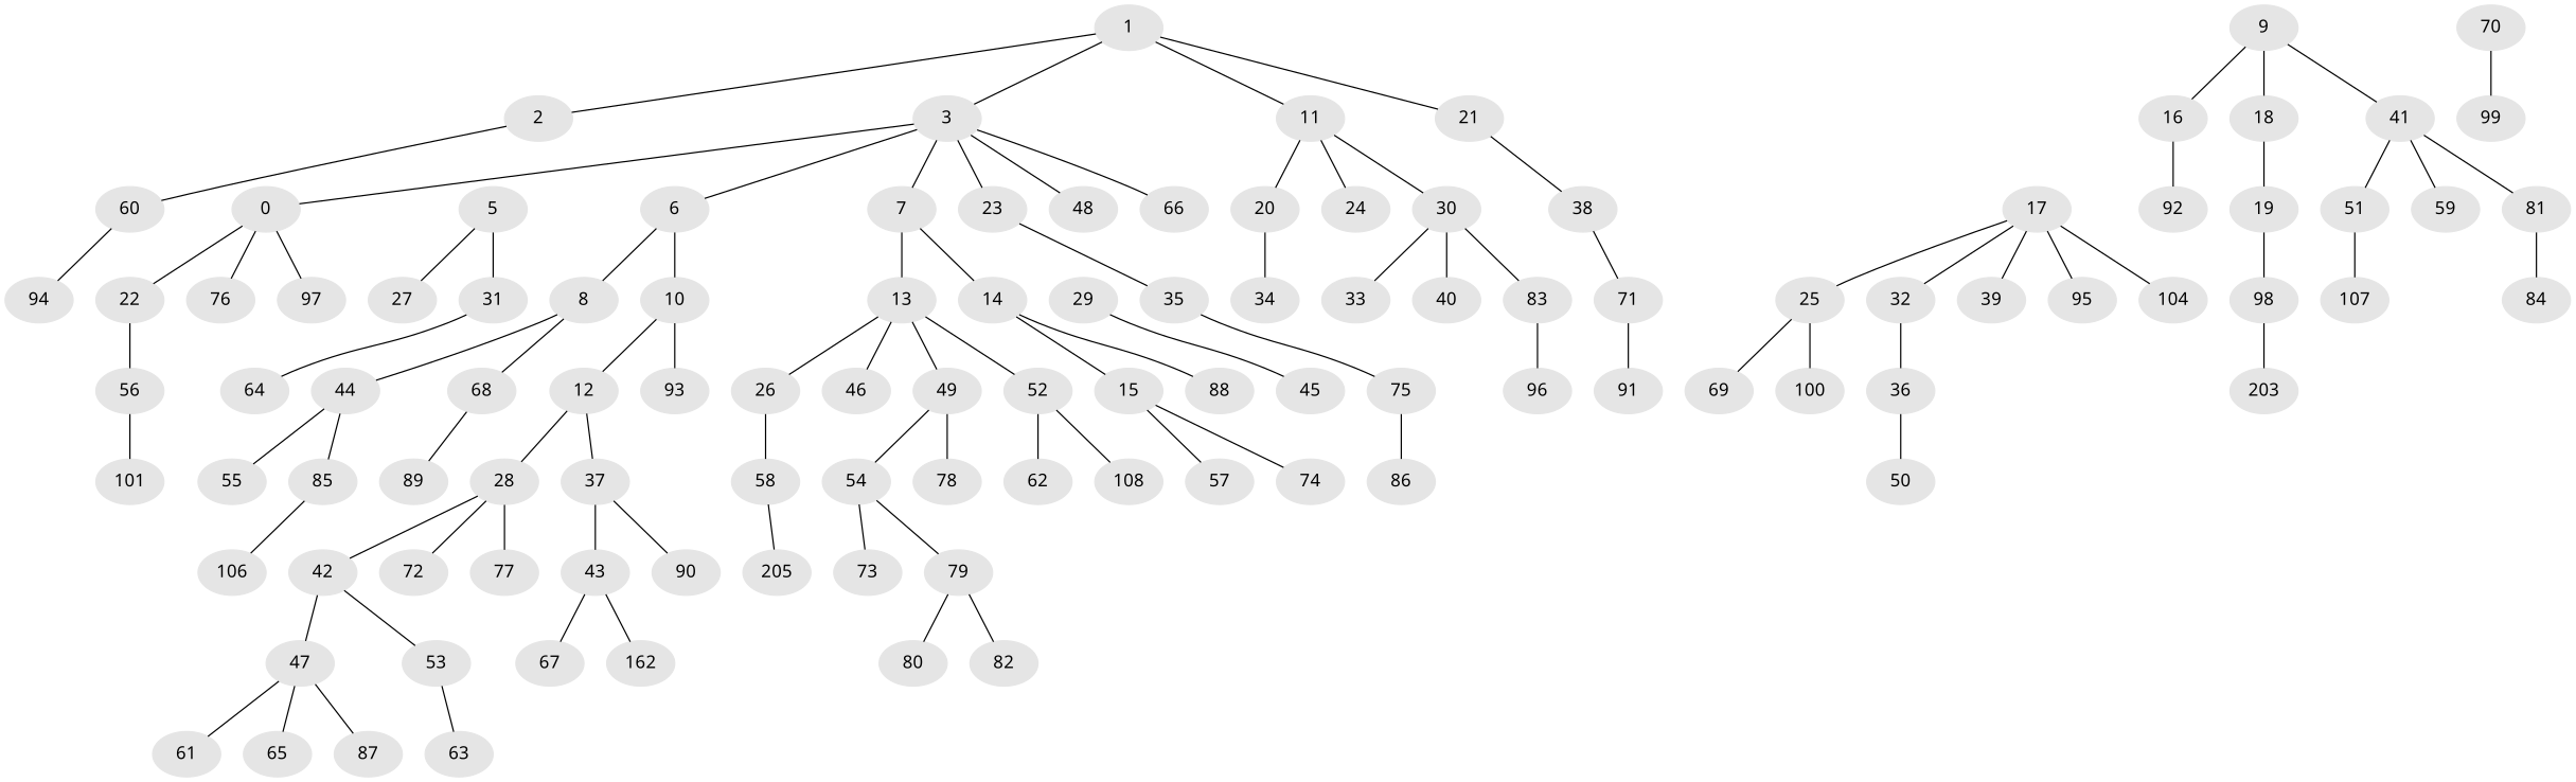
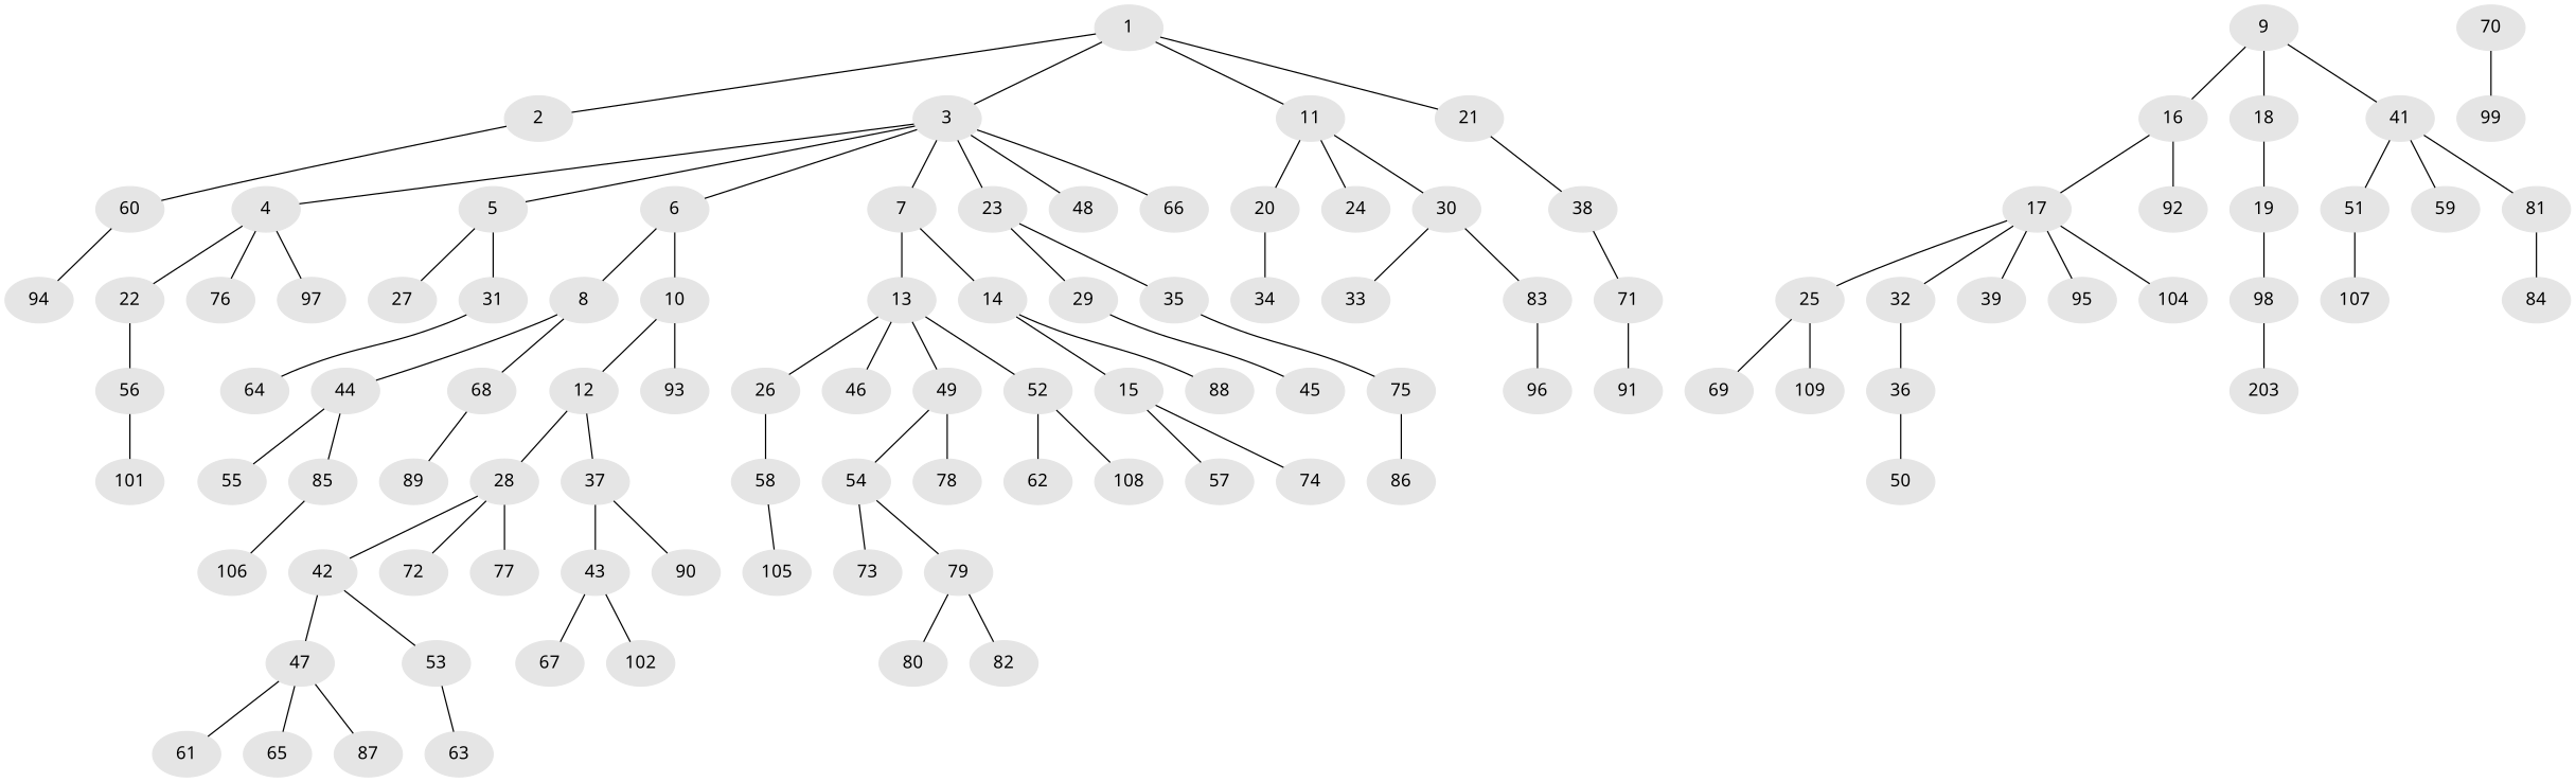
  graph {
    fontname="Noto Sans"
    node [color=gray90 fontname="Noto Sans" style=filled]
    edge [fontname="Noto Sans"]
    1
    2
    3
    11
    21
    60
-   4 [label=0]
+   4
    5
    6
    7
    23
    48
    66
    9
    16
    18
    41
    20
    24
    30
    38
    94
    22
    76
    97
    27
    31
    8
    10
    13
    14
    29
    35
    56
    64
    44
    68
    12
    93
    26
    46
    49
    52
    15
    88
    55
    85
    89
    17
    92
    19
    51
    59
    81
    28
    37
    34
    33
-   40
    83
    42
    72
    77
    43
    90
    58
    54
    78
    62
    108
    57
    74
    25
    32
    39
    95
    104
    69
-   100
+   100 [label=109]
    36
    98
    n82 [label=203]
    71
    101
    45
    75
-   105 [label=205]
+   105
    47
    53
    96
    50
    86
    67
-   102 [label=162]
+   102
    91
    107
    84
    61
    65
    87
    63
    70
    99
    106
    73
    79
    80
    82
    1 -- 2
    1 -- 3
    1 -- 11
    1 -- 21
    2 -- 60
    3 -- 4
+   3 -- 5
    3 -- 6
    3 -- 7
    3 -- 23
    3 -- 48
    3 -- 66
    11 -- 20
    11 -- 24
    11 -- 30
    21 -- 38
    60 -- 94
    4 -- 22
    4 -- 76
    4 -- 97
    5 -- 27
    5 -- 31
    6 -- 8
    6 -- 10
    7 -- 13
    7 -- 14
+   23 -- 29
    23 -- 35
    9 -- 16
    9 -- 18
    9 -- 41
+   16 -- 17
    16 -- 92
    18 -- 19
    41 -- 51
    41 -- 59
    41 -- 81
    20 -- 34
    30 -- 33
-   30 -- 40
    30 -- 83
    38 -- 71
    22 -- 56
    31 -- 64
    8 -- 44
    8 -- 68
    10 -- 12
    10 -- 93
    13 -- 26
    13 -- 46
    13 -- 49
    13 -- 52
    14 -- 15
    14 -- 88
    29 -- 45
    35 -- 75
    56 -- 101
    44 -- 55
    44 -- 85
    68 -- 89
    12 -- 28
    12 -- 37
    26 -- 58
    49 -- 54
    49 -- 78
    52 -- 62
    52 -- 108
    15 -- 57
    15 -- 74
    85 -- 106
    17 -- 25
    17 -- 32
    17 -- 39
    17 -- 95
    17 -- 104
    19 -- 98
    51 -- 107
    81 -- 84
    28 -- 42
    28 -- 72
    28 -- 77
    37 -- 43
    37 -- 90
    83 -- 96
    42 -- 47
    42 -- 53
    43 -- 67
    43 -- 102
    58 -- 105
    54 -- 73
    54 -- 79
    25 -- 69
    25 -- 100
    32 -- 36
    36 -- 50
    98 -- n82
    71 -- 91
    75 -- 86
    47 -- 61
    47 -- 65
    47 -- 87
    53 -- 63
    70 -- 99
    79 -- 80
    79 -- 82
  }
